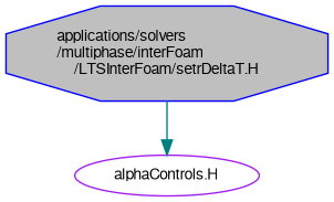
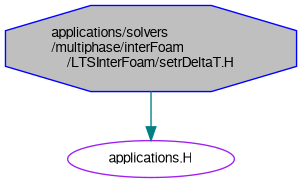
  digraph {
    node [fontname=FreeSans fontsize=10]
    n1 [color=blue fillcolor=grey75 fontcolor=black height=0.2 label="applications/solvers\l/multiphase/interFoam\l/LTSInterFoam/setrDeltaT.H" shape=octagon style=filled width=0.4]
-   n2 [color=purple height=0.2 label="alphaControls.H" shape=ellipse width=0.4]
+   n2 [color=purple height=0.2 label="applications.H" shape=ellipse width=0.4]
    n1 -> n2 [color=teal fontname=FreeSans fontsize=10 labelfontname=FreeSans labelfontsize=10 style=solid]
  }
